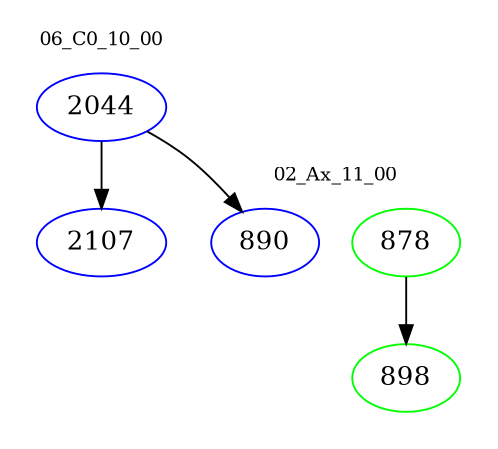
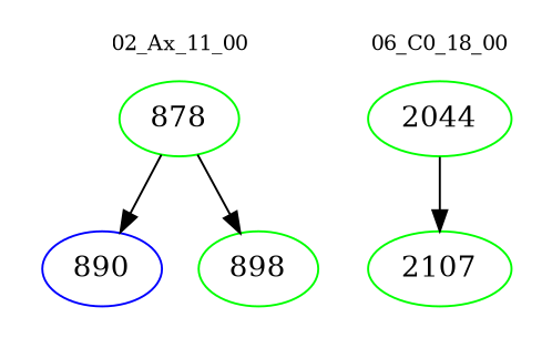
  digraph {
    node [color=green]
    edge [color=black]
    n1 [label=878]
    n2 [color=blue label=890]
    n3 [label=898]
-   n4 [color=blue label=2044]
-   n5 [color=blue label=2107]
+   n4 [label=2044]
+   n5 [label=2107]
    subgraph cluster_1 {
      color=white
      fontsize=10
      label="02_Ax_11_00"
      n1
      n2
      n3
    }
    subgraph cluster_2 {
      color=white
      fontsize=10
-     label="06_C0_10_00"
+     label="06_C0_18_00"
      n4
      n5
    }
-   n4 -> n2
+   n1 -> n2
    n1 -> n3
    n4 -> n5
  }
